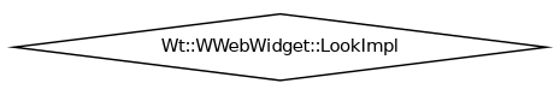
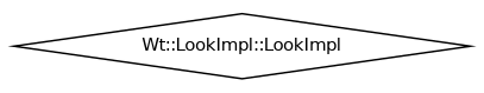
  digraph {
    rankdir=LR
-   n1 [color=black fillcolor=white fontname=Helvetica fontsize=10 height=0.2 label="Wt::WWebWidget::LookImpl" shape=diamond style=filled width=0.4]
+   n1 [color=black fillcolor=white fontname=Helvetica fontsize=10 height=0.2 label="Wt::LookImpl::LookImpl" shape=diamond style=filled width=0.4]
  }
